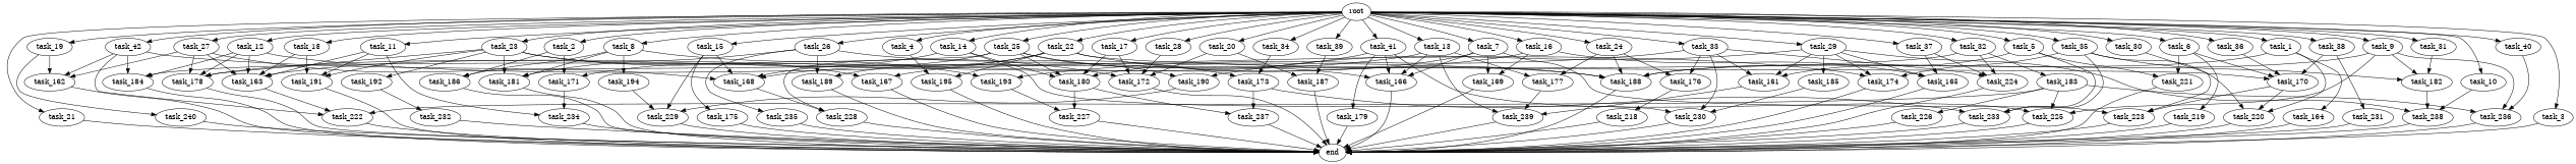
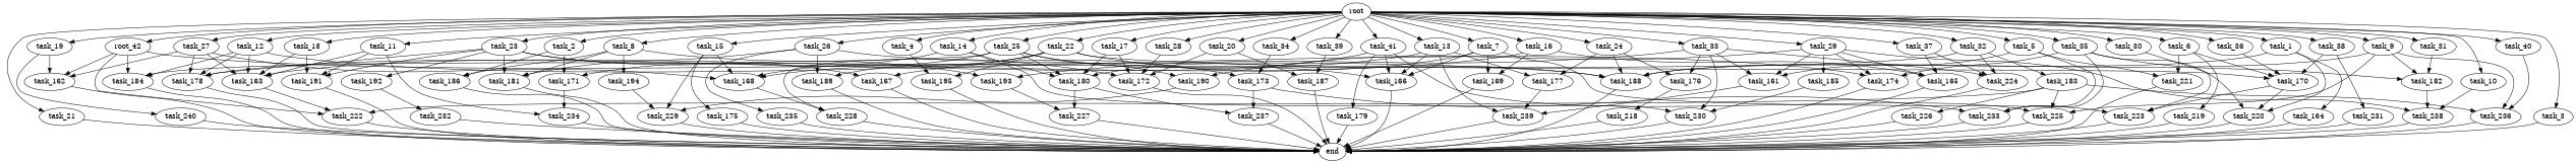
  digraph {
    task_12
    task_174
    task_184
    task_163
    task_178
    end
    task_222
    task_36
    task_170
    task_223
    task_220
-   task_42
+   task_42 [label=root_42]
    task_162
    task_188
    task_19
    task_240
    task_191
    task_180
    task_227
    task_237
    root
    task_10
    task_18
    task_4
    task_33
    task_8
    task_15
    task_5
    task_27
    task_14
    task_21
    task_38
    task_16
    task_7
    task_24
    task_26
    task_17
    task_30
    task_39
    task_31
    task_40
    task_2
    task_41
    task_35
    task_3
    task_22
    task_29
    task_28
    task_23
    task_6
    task_32
    task_20
    task_9
    task_37
    task_1
    task_34
    task_25
    task_13
    task_11
    task_238
    task_195
    task_161
    task_193
    task_230
    task_176
    task_224
    task_186
    task_172
    task_194
    task_181
    task_168
    task_229
    task_175
    task_221
    task_233
    task_171
    task_231
    task_169
    task_165
    task_166
    task_177
    task_189
    task_235
    task_173
    task_187
    task_182
    task_236
    task_225
    task_167
    task_179
    task_190
    task_185
    task_192
    task_219
    task_183
    task_164
    task_228
    task_239
    task_234
    task_226
    task_218
    task_232
    task_12 -> task_174
    task_12 -> task_184
    task_12 -> task_163
    task_12 -> task_178
    task_174 -> end
    task_184 -> end
    task_163 -> task_222
    task_178 -> end
    task_222 -> end
    task_36 -> task_170
    task_170 -> task_223
    task_170 -> task_220
    task_223 -> end
    task_220 -> end
    task_42 -> task_184
    task_42 -> task_222
    task_42 -> task_162
    task_42 -> task_188
    task_162 -> end
    task_188 -> end
    task_19 -> task_162
    task_19 -> task_240
    task_240 -> end
    task_191 -> end
    task_180 -> task_227
    task_180 -> task_237
    task_227 -> end
    task_237 -> end
    root -> task_12
    root -> task_36
    root -> task_42
    root -> task_19
    root -> task_10
    root -> task_18
    root -> task_4
    root -> task_33
    root -> task_8
    root -> task_15
    root -> task_5
    root -> task_27
    root -> task_14
    root -> task_21
    root -> task_38
    root -> task_16
    root -> task_7
    root -> task_24
    root -> task_26
    root -> task_17
    root -> task_30
    root -> task_39
    root -> task_31
    root -> task_40
    root -> task_2
    root -> task_41
    root -> task_35
    root -> task_3
    root -> task_22
    root -> task_29
    root -> task_28
    root -> task_23
    root -> task_6
    root -> task_32
    root -> task_20
    root -> task_9
    root -> task_37
    root -> task_1
    root -> task_34
    root -> task_25
    root -> task_13
    root -> task_11
    task_10 -> task_238
    task_18 -> task_163
    task_18 -> task_191
    task_4 -> task_195
    task_33 -> task_161
    task_33 -> task_193
    task_33 -> task_230
    task_33 -> task_176
    task_33 -> task_224
    task_8 -> task_186
    task_8 -> task_172
    task_8 -> task_194
    task_8 -> task_181
    task_15 -> task_168
    task_15 -> task_229
    task_15 -> task_175
    task_5 -> task_161
    task_5 -> task_221
    task_5 -> task_233
    task_27 -> task_163
    task_27 -> task_178
    task_27 -> task_162
    task_27 -> task_168
    task_14 -> task_180
    task_14 -> task_230
    task_14 -> task_171
    task_21 -> end
    task_38 -> task_170
    task_38 -> task_231
    task_16 -> task_163
    task_16 -> task_169
    task_16 -> task_165
    task_7 -> task_223
    task_7 -> task_180
    task_7 -> task_169
    task_7 -> task_166
    task_24 -> task_188
    task_24 -> task_176
    task_24 -> task_177
    task_26 -> task_181
    task_26 -> task_189
    task_26 -> task_235
    task_26 -> task_173
    task_17 -> task_180
    task_17 -> task_172
    task_30 -> task_223
    task_39 -> task_187
    task_31 -> task_182
    task_40 -> task_236
    task_2 -> task_186
    task_2 -> task_171
    task_41 -> task_166
    task_41 -> task_225
    task_41 -> task_167
    task_41 -> task_179
    task_35 -> task_174
    task_35 -> task_220
    task_35 -> task_233
    task_35 -> task_182
    task_3 -> end
    task_22 -> task_170
    task_22 -> task_188
    task_22 -> task_195
    task_22 -> task_168
    task_22 -> task_189
    task_29 -> task_174
    task_29 -> task_238
    task_29 -> task_161
    task_29 -> task_165
    task_29 -> task_190
    task_29 -> task_185
    task_28 -> task_172
    task_23 -> task_178
    task_23 -> task_191
    task_23 -> task_193
    task_23 -> task_181
    task_23 -> task_167
    task_23 -> task_192
    task_6 -> task_170
    task_6 -> task_221
    task_6 -> task_219
    task_32 -> task_184
    task_32 -> task_224
    task_32 -> task_183
    task_20 -> task_172
    task_20 -> task_187
    task_9 -> task_188
    task_9 -> task_182
    task_9 -> task_236
    task_9 -> task_225
    task_37 -> task_224
    task_37 -> task_165
    task_1 -> task_220
    task_1 -> task_188
    task_1 -> task_164
    task_34 -> task_173
    task_25 -> task_180
    task_25 -> task_168
    task_25 -> task_166
    task_25 -> task_190
    task_25 -> task_228
    task_13 -> task_178
    task_13 -> task_166
    task_13 -> task_177
    task_13 -> task_239
    task_11 -> task_163
    task_11 -> task_191
    task_11 -> task_234
    task_238 -> end
    task_195 -> end
    task_161 -> task_239
    task_193 -> task_227
    task_230 -> end
    task_176 -> task_218
    task_224 -> end
    task_186 -> end
    task_172 -> end
    task_194 -> task_229
    task_181 -> end
    task_168 -> task_228
    task_229 -> end
    task_175 -> end
    task_221 -> end
    task_233 -> end
    task_171 -> task_234
    task_231 -> end
    task_169 -> end
    task_165 -> end
    task_166 -> end
    task_177 -> task_239
    task_189 -> end
    task_235 -> end
    task_173 -> task_237
    task_173 -> task_233
    task_187 -> end
    task_182 -> task_238
    task_236 -> end
    task_225 -> end
    task_167 -> end
    task_179 -> end
    task_190 -> task_229
    task_185 -> task_230
    task_192 -> task_232
    task_219 -> end
    task_183 -> task_222
    task_183 -> task_236
    task_183 -> task_225
    task_183 -> task_226
    task_164 -> end
    task_228 -> end
    task_239 -> end
    task_234 -> end
    task_226 -> end
    task_218 -> end
    task_232 -> end
  }
